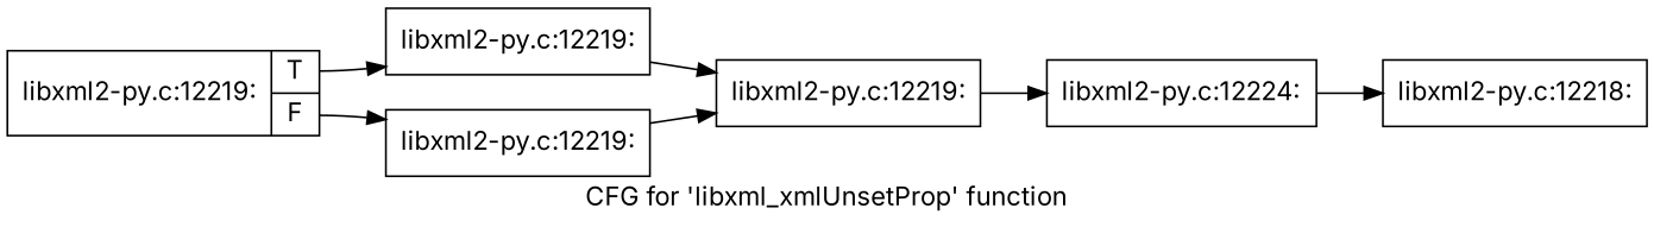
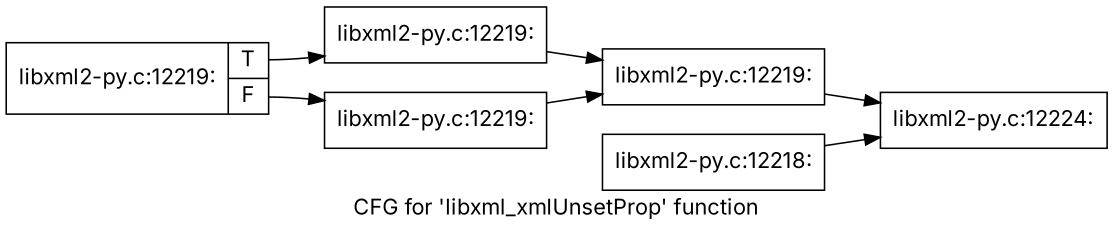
  digraph {
    fontname=Inter
    label="CFG for 'libxml_xmlUnsetProp' function"
    rankdir=LR
    node [fontname=Inter shape=record]
    edge [fontname=Inter]
    n1 [label="{libxml2-py.c:12219:|{<s0>T|<s1>F}}"]
    n2 [label="{libxml2-py.c:12219:}"]
    n3 [label="{libxml2-py.c:12219:}"]
    n4 [label="{libxml2-py.c:12218:}"]
    n5 [label="{libxml2-py.c:12224:}"]
    n6 [label="{libxml2-py.c:12219:}"]
    n1 -> n2 [tailport=s0]
    n1 -> n3 [tailport=s1]
    n2 -> n6
    n3 -> n6
-   n5 -> n4
+   n4 -> n5
    n6 -> n5
  }
